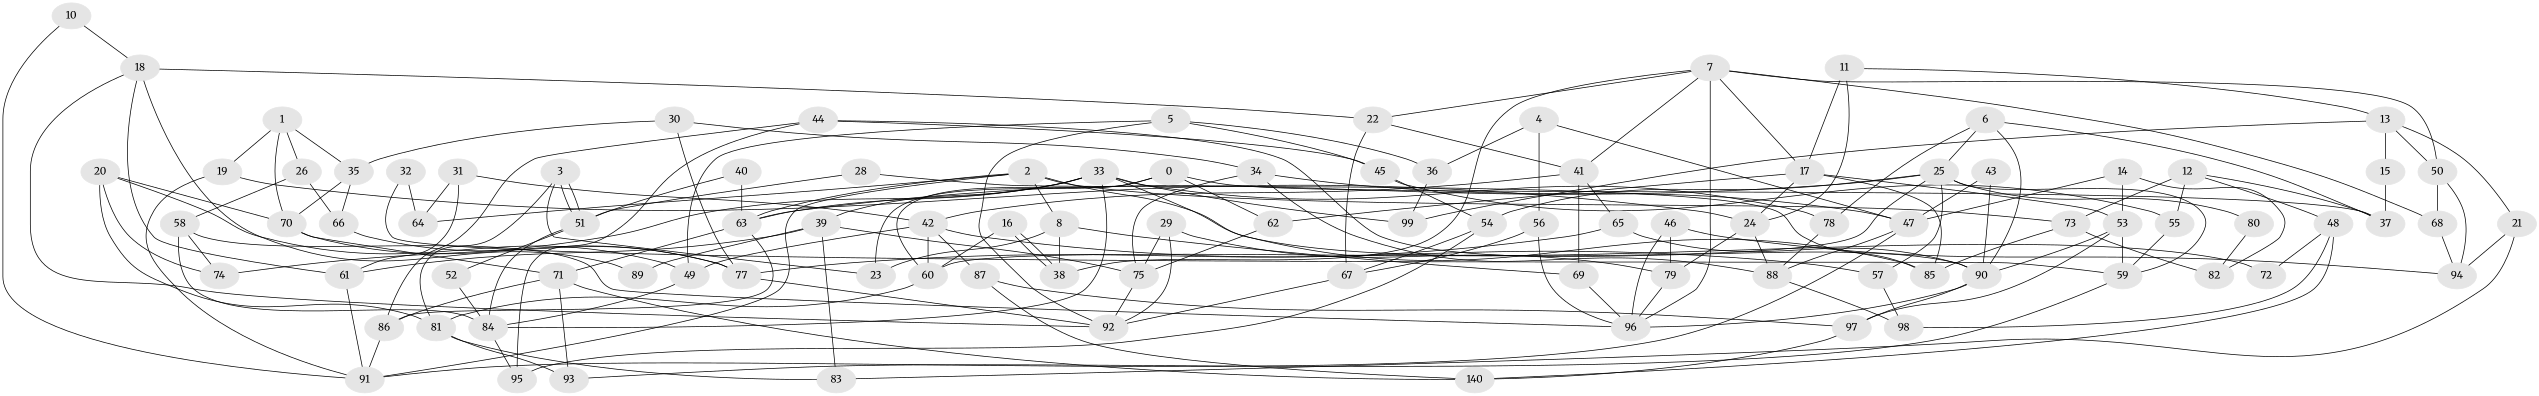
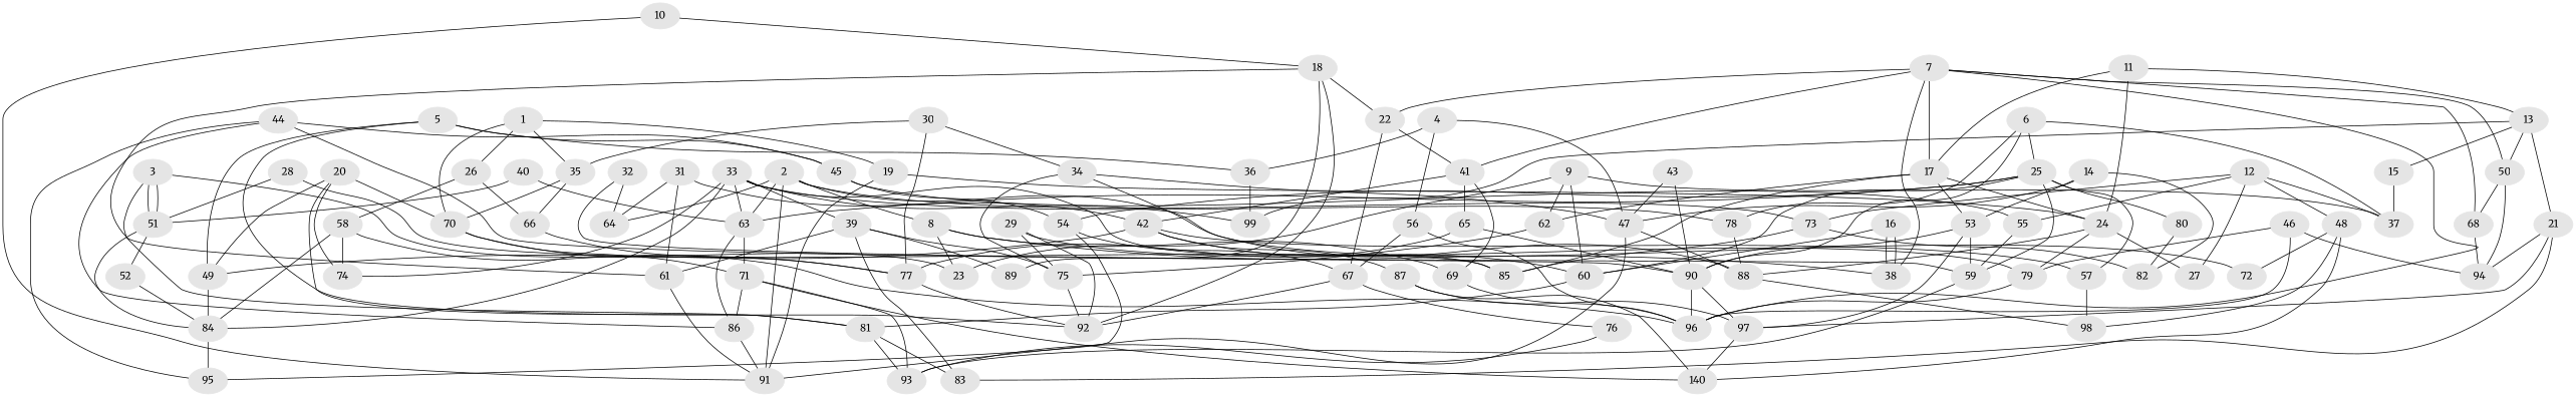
  graph {
    fontname=Merriweather
    node [color=gray90 fontname=Merriweather style=filled]
    edge [fontname=Merriweather]
    1
    19
    26
    35
    70
    91
    24
    58
    66
    77
    71
    2
    8
    63
    64
    72
    73
    23
    38
    69
    86
    82
    85
    3
    51
    81
    84
    52
    83
    93
    4
    36
    47
    56
    99
    88
    96
    67
    5
    45
    49
    92
    55
    54
    6
    25
    37
    78
    90
    60
    57
    59
    80
    97
    7
    17
    22
    41
    50
    68
    62
    53
    42
    65
    94
-   9 [label=0]
+   9
    75
    10
    18
    61
    89
    11
    13
    15
    21
+   27
    79
    12
    48
    98
    n81 [label=140]
    14
    16
    20
    74
+   76
    95
    28
    29
    30
    34
    31
    87
    32
    33
    39
    40
    43
    44
    46
    1 -- 19
    1 -- 26
    1 -- 35
    1 -- 70
    19 -- 91
    19 -- 24
    26 -- 58
    26 -- 66
    35 -- 70
    35 -- 66
    70 -- 77
    70 -- 71
    24 -- 88
+   24 -- 27
    24 -- 79
    58 -- 84
    58 -- 96
    58 -- 74
    66 -- 77
    77 -- 92
    71 -- 86
    71 -- 93
    71 -- n81
    2 -- 91
    2 -- 8
    2 -- 63
    2 -- 64
    2 -- 72
    2 -- 73
    8 -- 23
    8 -- 38
    8 -- 69
    63 -- 71
    63 -- 86
    73 -- 82
    73 -- 85
    69 -- 96
    86 -- 91
    3 -- 23
    3 -- 51
    3 -- 51
    3 -- 81
    51 -- 84
    51 -- 52
    81 -- 83
    81 -- 93
    84 -- 95
    52 -- 84
    4 -- 36
    4 -- 47
    4 -- 56
    36 -- 99
    47 -- 91
    47 -- 88
    56 -- 96
    56 -- 67
    88 -- 98
    67 -- 92
+   67 -- 76
    5 -- 36
    5 -- 45
    5 -- 49
    5 -- 92
    45 -- 55
    45 -- 54
    49 -- 84
    55 -- 59
    54 -- 67
    54 -- 95
    6 -- 25
    6 -- 37
    6 -- 78
    6 -- 90
    25 -- 63
    25 -- 54
    25 -- 60
    25 -- 57
    25 -- 59
    25 -- 80
    78 -- 88
    90 -- 96
    90 -- 97
    60 -- 81
    57 -- 98
    59 -- 93
    80 -- 82
    97 -- n81
    7 -- 38
    7 -- 96
    7 -- 17
    7 -- 22
    7 -- 41
    7 -- 50
    7 -- 68
    17 -- 24
    17 -- 85
    17 -- 62
    17 -- 53
    22 -- 67
    22 -- 41
    41 -- 69
    41 -- 42
    41 -- 65
    50 -- 68
    50 -- 94
    68 -- 94
    62 -- 75
    53 -- 90
    53 -- 59
    53 -- 97
    42 -- 49
    42 -- 60
    42 -- 57
    42 -- 87
    65 -- 77
    65 -- 90
    9 -- 23
    9 -- 37
    9 -- 60
    9 -- 62
    75 -- 92
    10 -- 91
    10 -- 18
    18 -- 92
    18 -- 22
    18 -- 61
    18 -- 89
    61 -- 91
    11 -- 24
    11 -- 17
    11 -- 13
    13 -- 99
    13 -- 50
    13 -- 15
    13 -- 21
    15 -- 37
    21 -- 83
+   21 -- 97
    21 -- 94
    79 -- 96
    12 -- 73
    12 -- 55
    12 -- 37
+   12 -- 27
    12 -- 48
    48 -- 72
    48 -- 98
    48 -- n81
    14 -- 82
    14 -- 47
    14 -- 53
    16 -- 38
    16 -- 38
    16 -- 60
    20 -- 70
    20 -- 81
    20 -- 49
    20 -- 74
+   76 -- 93
    28 -- 85
    28 -- 51
    29 -- 92
    29 -- 75
    29 -- 79
    30 -- 35
    30 -- 77
    30 -- 34
    34 -- 47
    34 -- 88
    34 -- 75
    31 -- 64
    31 -- 42
    31 -- 61
    87 -- 97
    87 -- n81
    32 -- 64
    32 -- 59
    33 -- 63
    33 -- 85
    33 -- 84
    33 -- 99
    33 -- 78
    33 -- 74
    33 -- 39
    39 -- 83
    39 -- 75
    39 -- 61
    39 -- 89
    40 -- 63
    40 -- 51
    43 -- 47
    43 -- 90
    44 -- 86
    44 -- 45
    44 -- 90
    44 -- 95
    46 -- 96
    46 -- 94
    46 -- 79
  }
